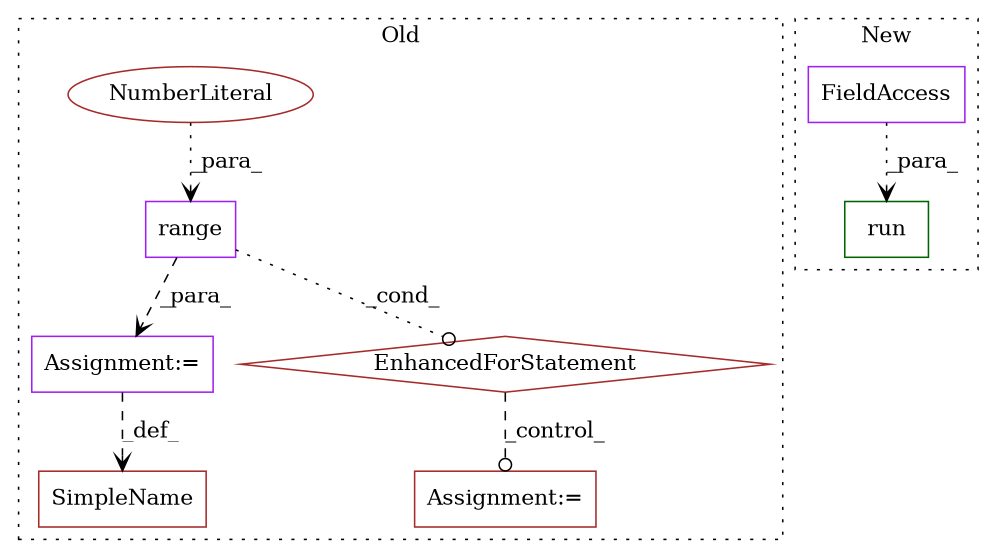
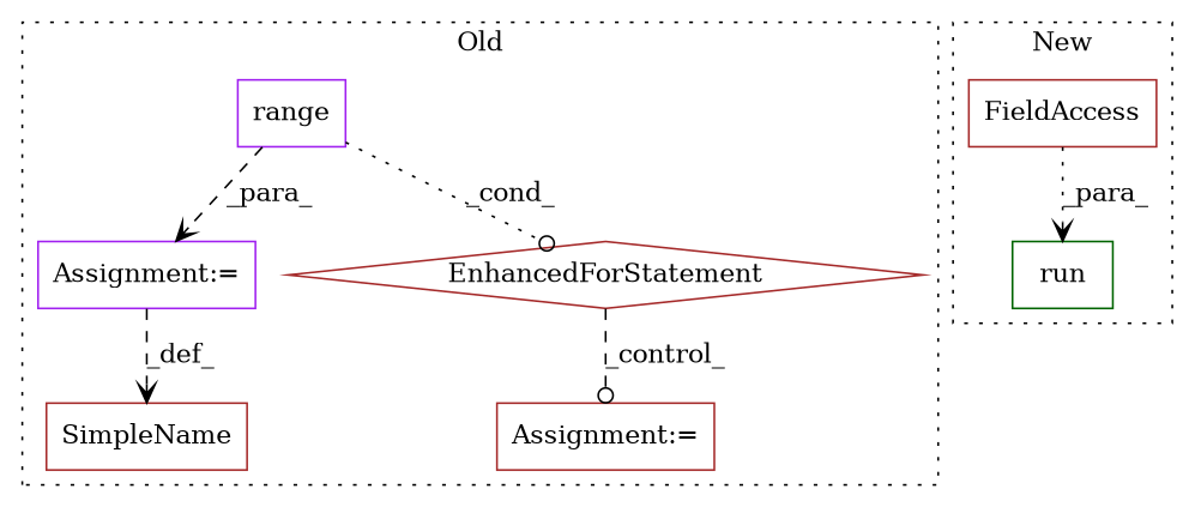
  digraph {
    node [a=32 color=brown l="61,2" s="3853,3934" shape=box]
    edge [arrowhead=vee style=dashed]
    n1 [color=purple l="6,1" label=range s="3924,3933"]
    n2 [a=7 color=purple label="Assignment:="]
    n3 [a=70 label=EnhancedForStatement shape=diamond]
    n4 [a=7 l="81,2" label="Assignment:=" s="3948,4093"]
    n5 [a=42 l=3 label=SimpleName s=3918]
-   n6 [a=34 l=1 label=NumberLiteral s=3930 shape=ellipse]
    n7 [color=darkgreen l="4,1" label=run s="3925,3972"]
-   n8 [a=22 color=purple l=43 label=FieldAccess s=3929]
+   n8 [a=22 l=43 label=FieldAccess s=3929]
    subgraph cluster_1 {
      label=Old
      style=dotted
      n1
      n2
      n3
      n4
      n5
-     n6
    }
    subgraph cluster_2 {
      label=New
      style=dotted
      n7
      n8
    }
    n1 -> n2 [label=_para_]
    n1 -> n3 [arrowhead=odot label=_cond_ style=dotted]
    n2 -> n5 [label=_def_]
    n3 -> n4 [arrowhead=odot label=_control_]
-   n6 -> n1 [label=_para_ style=dotted]
    n8 -> n7 [label=_para_ style=dotted]
  }
